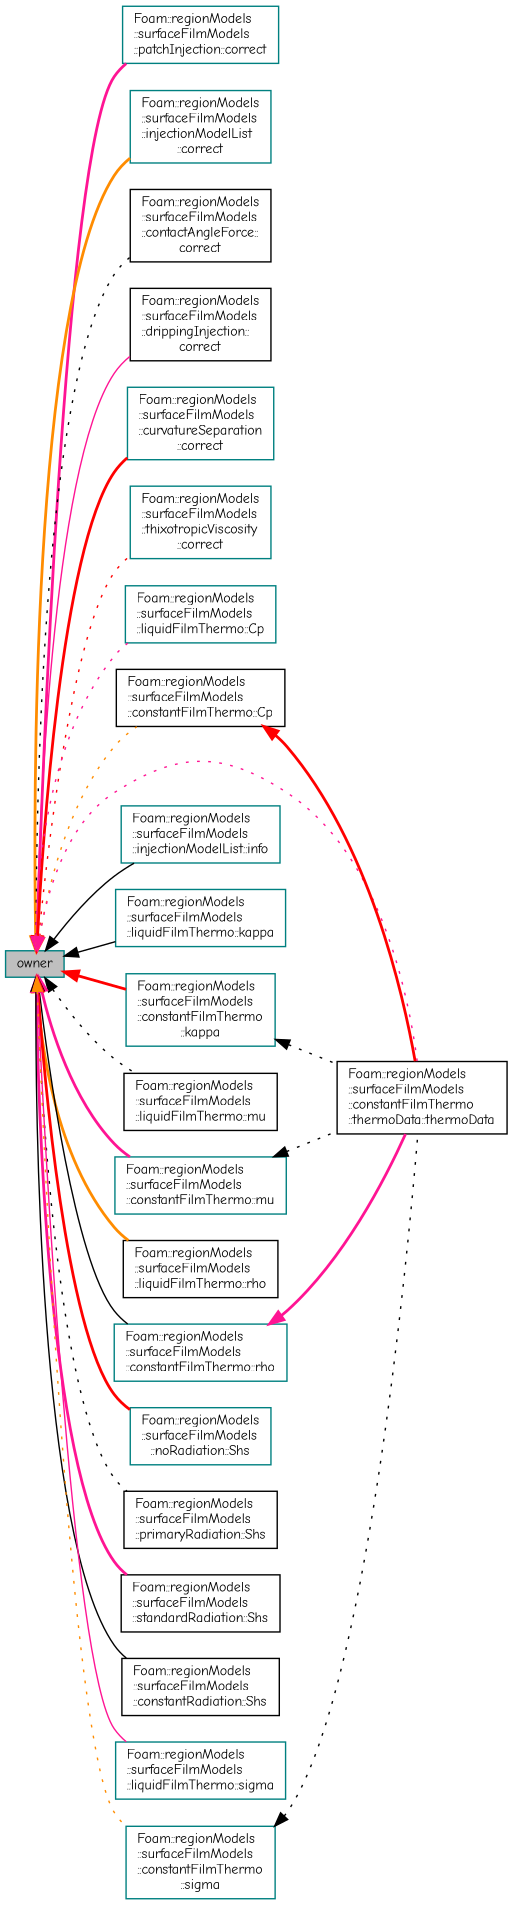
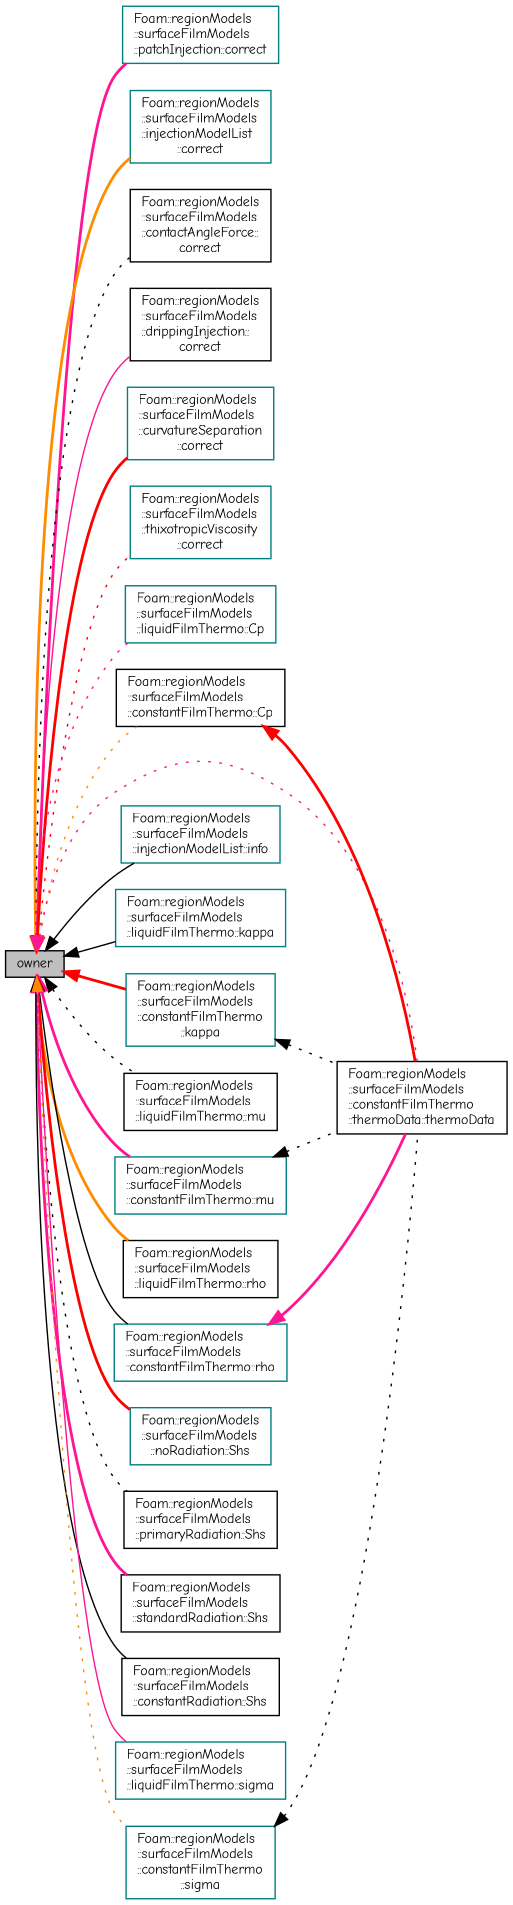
  digraph {
    rankdir=LR
    fontname="Comic Neue"
    node [color=teal fontname="Comic Neue" fontsize=10 shape=record]
    edge [color=black dir=back fontname="Comic Neue" fontsize=10 labelfontname=FreeSans labelfontsize=10 style=dotted]
-   n1 [fillcolor=grey75 fontcolor=black height=0.2 label=owner style=filled width=0.4]
+   n1 [color=black fillcolor=grey75 fontcolor=black height=0.2 label=owner style=filled width=0.4]
    n2 [height=0.2 label="Foam::regionModels\l::surfaceFilmModels\l::patchInjection::correct" width=0.4]
    n3 [height=0.2 label="Foam::regionModels\l::surfaceFilmModels\l::injectionModelList\l::correct" width=0.4]
    n4 [color=black height=0.2 label="Foam::regionModels\l::surfaceFilmModels\l::contactAngleForce::\lcorrect" width=0.4]
    n5 [color=black height=0.2 label="Foam::regionModels\l::surfaceFilmModels\l::drippingInjection::\lcorrect" width=0.4]
    n6 [height=0.2 label="Foam::regionModels\l::surfaceFilmModels\l::curvatureSeparation\l::correct" width=0.4]
    n7 [height=0.2 label="Foam::regionModels\l::surfaceFilmModels\l::thixotropicViscosity\l::correct" width=0.4]
    n8 [height=0.2 label="Foam::regionModels\l::surfaceFilmModels\l::liquidFilmThermo::Cp" width=0.4]
    n9 [color=black height=0.2 label="Foam::regionModels\l::surfaceFilmModels\l::constantFilmThermo::Cp" width=0.4]
    n10 [color=black height=0.2 label="Foam::regionModels\l::surfaceFilmModels\l::constantFilmThermo\l::thermoData::thermoData" width=0.4]
    n11 [height=0.2 label="Foam::regionModels\l::surfaceFilmModels\l::injectionModelList::info" width=0.4]
    n12 [height=0.2 label="Foam::regionModels\l::surfaceFilmModels\l::liquidFilmThermo::kappa" width=0.4]
    n13 [height=0.2 label="Foam::regionModels\l::surfaceFilmModels\l::constantFilmThermo\l::kappa" width=0.4]
    n14 [color=black height=0.2 label="Foam::regionModels\l::surfaceFilmModels\l::liquidFilmThermo::mu" width=0.4]
    n15 [height=0.2 label="Foam::regionModels\l::surfaceFilmModels\l::constantFilmThermo::mu" width=0.4]
    n16 [color=black height=0.2 label="Foam::regionModels\l::surfaceFilmModels\l::liquidFilmThermo::rho" width=0.4]
    n17 [height=0.2 label="Foam::regionModels\l::surfaceFilmModels\l::constantFilmThermo::rho" width=0.4]
    n18 [height=0.2 label="Foam::regionModels\l::surfaceFilmModels\l::noRadiation::Shs" width=0.4]
    n19 [color=black height=0.2 label="Foam::regionModels\l::surfaceFilmModels\l::primaryRadiation::Shs" width=0.4]
    n20 [color=black height=0.2 label="Foam::regionModels\l::surfaceFilmModels\l::standardRadiation::Shs" width=0.4]
    n21 [color=black height=0.2 label="Foam::regionModels\l::surfaceFilmModels\l::constantRadiation::Shs" width=0.4]
    n22 [height=0.2 label="Foam::regionModels\l::surfaceFilmModels\l::liquidFilmThermo::sigma" width=0.4]
    n23 [height=0.2 label="Foam::regionModels\l::surfaceFilmModels\l::constantFilmThermo\l::sigma" width=0.4]
    n1 -> n2 [color=deeppink style=bold]
    n1 -> n3 [color=darkorange style=bold]
    n1 -> n4
    n1 -> n5 [color=deeppink style=solid]
    n1 -> n6 [color=red style=bold]
    n1 -> n7 [color=red]
    n1 -> n8 [color=deeppink]
    n1 -> n9 [color=darkorange]
    n1 -> n10 [color=deeppink]
    n1 -> n11 [style=solid]
    n1 -> n12 [style=solid]
    n1 -> n13 [color=red style=bold]
    n1 -> n14
    n1 -> n15 [color=deeppink style=bold]
    n1 -> n16 [color=darkorange style=bold]
    n1 -> n17 [style=solid]
    n1 -> n18 [color=red style=bold]
    n1 -> n19
    n1 -> n20 [color=deeppink style=bold]
    n1 -> n21 [style=solid]
    n1 -> n22 [color=deeppink style=solid]
    n1 -> n23 [color=darkorange]
    n9 -> n10 [color=red style=bold]
    n13 -> n10
    n15 -> n10
    n17 -> n10 [color=deeppink style=bold]
    n23 -> n10
  }
